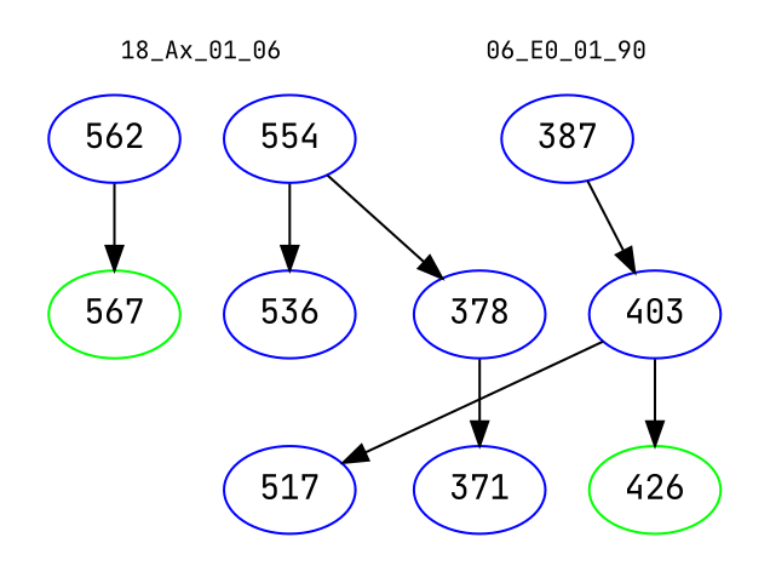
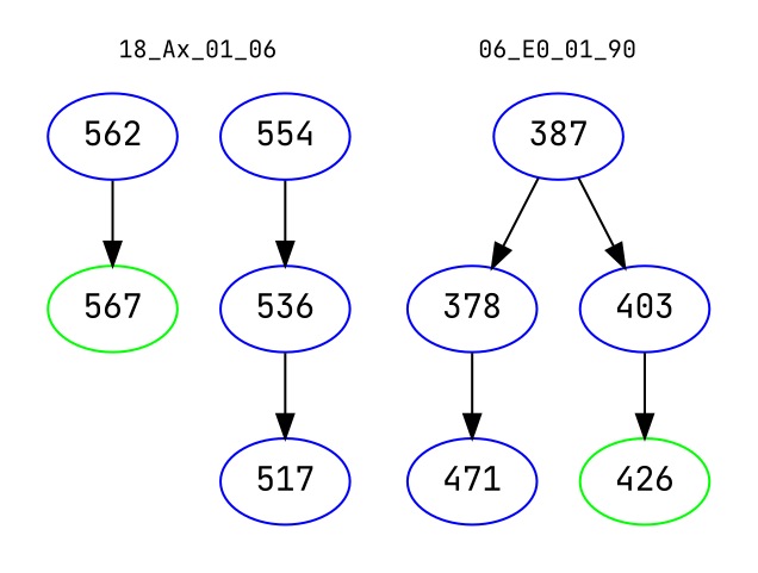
  digraph {
    fontname="JetBrains Mono"
    node [color=blue fontname="JetBrains Mono"]
    edge [color=black fontname="JetBrains Mono"]
    n1 [label=554]
    n2 [label=536]
    n3 [label=562]
    n4 [label=517]
    n5 [color=green label=567]
    n6 [label=387]
    n7 [label=403]
    n8 [label=378]
    n9 [color=green label=426]
-   n10 [label=371]
+   n10 [label=471]
    subgraph cluster_1 {
      color=white
      fontsize=10
      label="18_Ax_01_06"
      n1
      n2
      n3
      n4
      n5
    }
    subgraph cluster_2 {
      color=white
      fontsize=10
      label="06_E0_01_90"
      n6
      n7
      n8
      n9
      n10
    }
    n1 -> n2
-   n7 -> n4
+   n2 -> n4
    n3 -> n5
    n6 -> n7
-   n1 -> n8
+   n6 -> n8
    n7 -> n9
    n8 -> n10
  }
